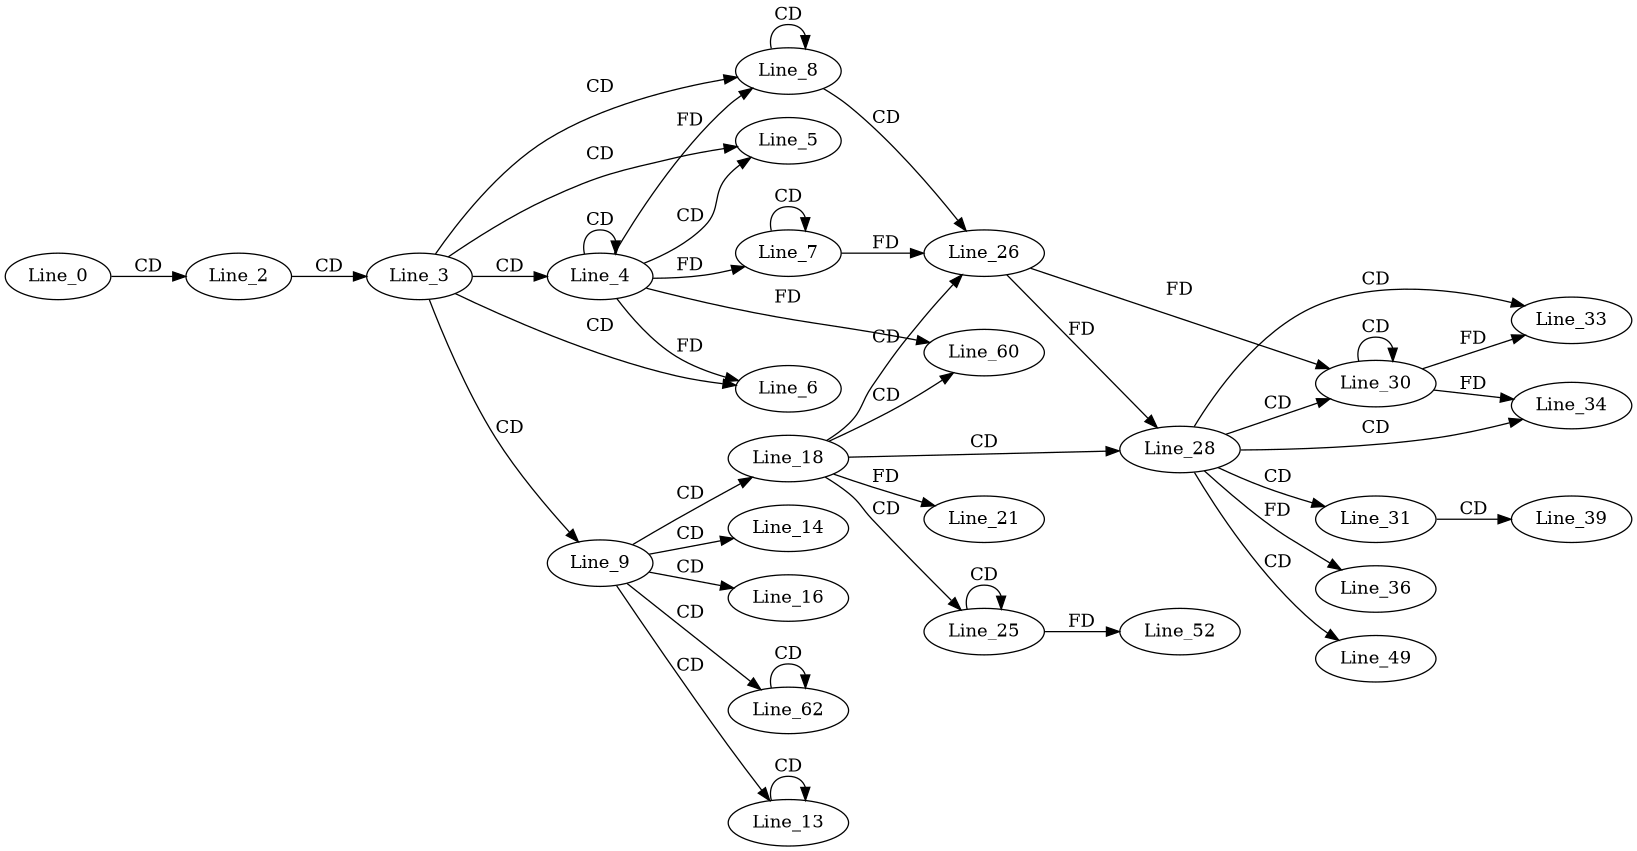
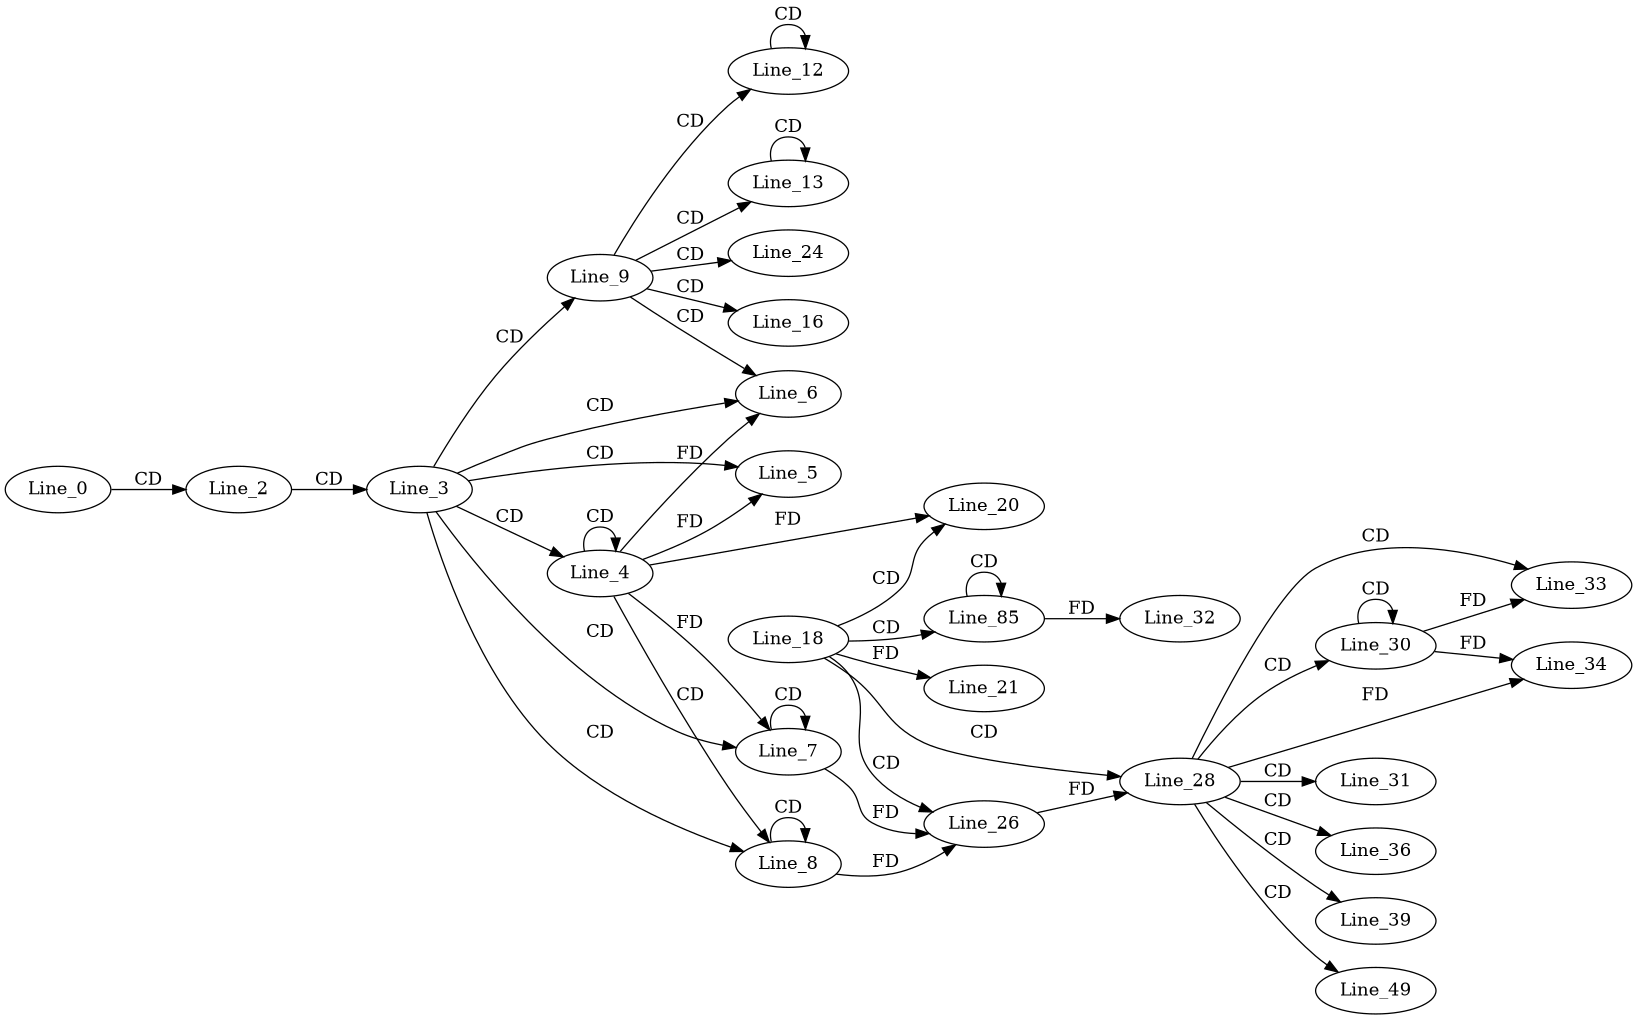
  digraph {
    rankdir=LR
    Line_0
    Line_2
    Line_3
    Line_4
    Line_5
    Line_6
    Line_7
    Line_8
    Line_9
-   Line_20 [label=Line_60]
+   Line_20
    Line_26
-   Line_12 [label=Line_62]
+   Line_12
    Line_13
-   Line_14
+   Line_14 [label=Line_24]
    Line_16
    Line_18
    Line_28
    Line_30
    Line_21
-   Line_25
-   Line_32 [label=Line_52]
+   Line_25 [label=Line_85]
+   Line_32
    Line_31
    Line_33
    Line_34
    Line_36
    Line_39
    n27 [label=Line_49]
    Line_0 -> Line_2 [label=CD]
    Line_2 -> Line_3 [label=CD]
    Line_3 -> Line_4 [label=CD]
    Line_3 -> Line_5 [label=CD]
    Line_3 -> Line_6 [label=CD]
+   Line_3 -> Line_7 [label=CD]
    Line_3 -> Line_8 [label=CD]
    Line_3 -> Line_9 [label=CD]
    Line_4 -> Line_4 [label=CD]
-   Line_4 -> Line_5 [label=CD]
+   Line_4 -> Line_5 [label=FD]
    Line_4 -> Line_6 [label=FD]
    Line_4 -> Line_7 [label=FD]
-   Line_4 -> Line_8 [label=FD]
+   Line_4 -> Line_8 [label=CD]
    Line_4 -> Line_20 [label=FD]
    Line_7 -> Line_7 [label=CD]
    Line_7 -> Line_26 [label=FD]
    Line_8 -> Line_8 [label=CD]
-   Line_8 -> Line_26 [label=CD]
+   Line_8 -> Line_26 [label=FD]
    Line_9 -> Line_12 [label=CD]
    Line_9 -> Line_13 [label=CD]
    Line_9 -> Line_14 [label=CD]
    Line_9 -> Line_16 [label=CD]
-   Line_9 -> Line_18 [label=CD]
+   Line_9 -> Line_6 [label=CD]
    Line_26 -> Line_28 [label=FD]
-   Line_26 -> Line_30 [label=FD]
    Line_12 -> Line_12 [label=CD]
    Line_13 -> Line_13 [label=CD]
    Line_18 -> Line_20 [label=CD]
    Line_18 -> Line_26 [label=CD]
    Line_18 -> Line_28 [label=CD]
    Line_18 -> Line_21 [label=FD]
    Line_18 -> Line_25 [label=CD]
    Line_28 -> Line_30 [label=CD]
    Line_28 -> Line_31 [label=CD]
    Line_28 -> Line_33 [label=CD]
-   Line_28 -> Line_34 [label=CD]
-   Line_28 -> Line_36 [label=FD]
-   Line_31 -> Line_39 [label=CD]
+   Line_28 -> Line_34 [label=FD]
+   Line_28 -> Line_36 [label=CD]
+   Line_28 -> Line_39 [label=CD]
    Line_28 -> n27 [label=CD]
    Line_30 -> Line_30 [label=CD]
    Line_30 -> Line_33 [label=FD]
    Line_30 -> Line_34 [label=FD]
    Line_25 -> Line_25 [label=CD]
    Line_25 -> Line_32 [label=FD]
  }
